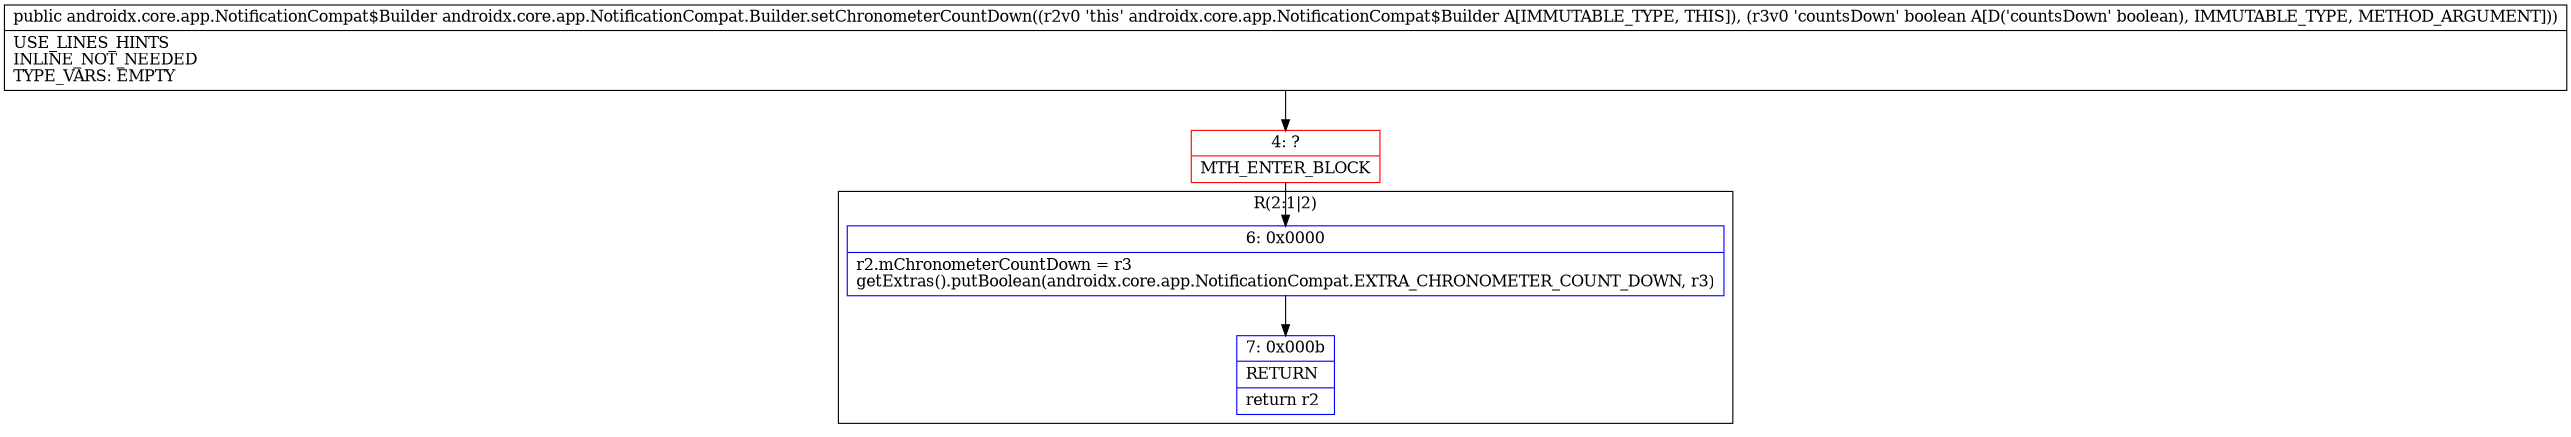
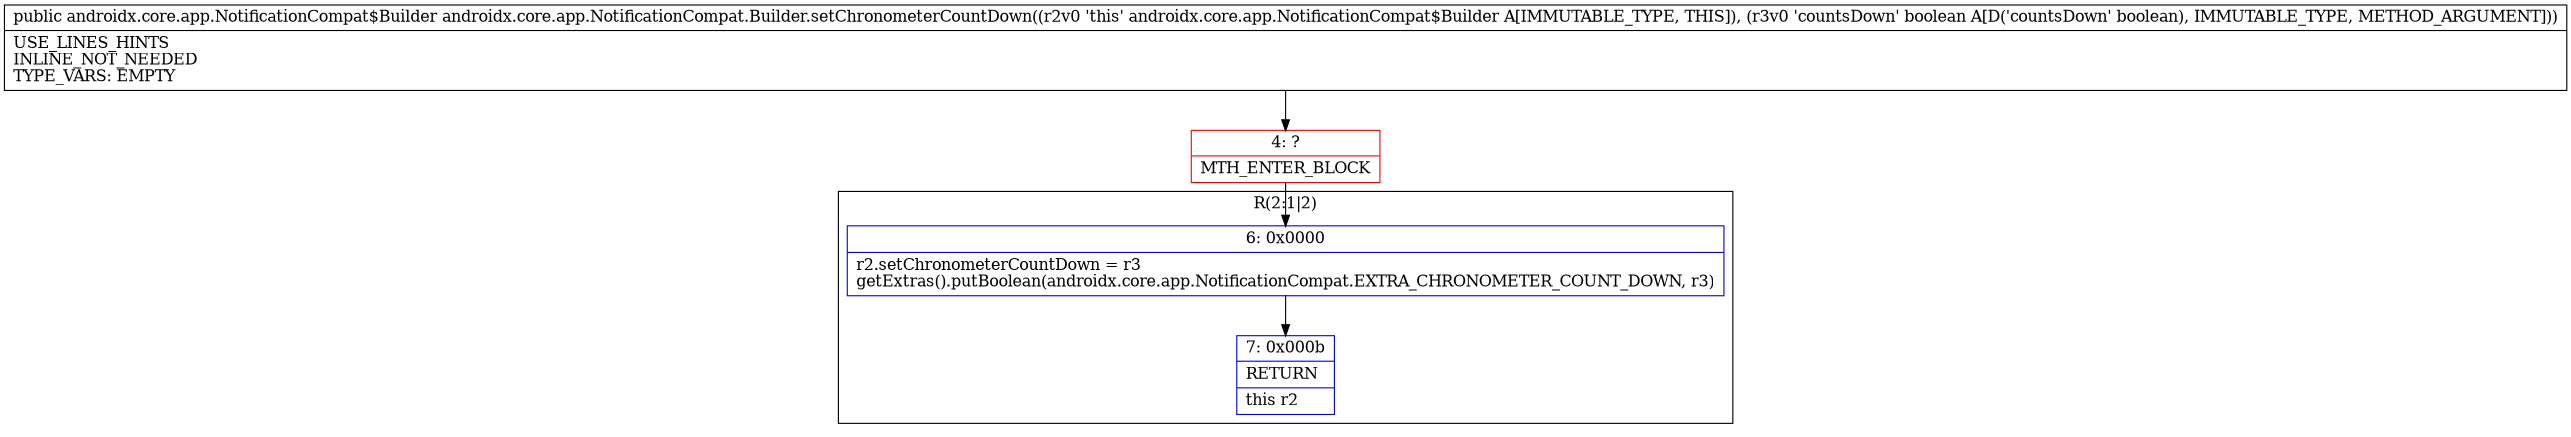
  digraph {
    fontname="DejaVu Serif"
    node [color=blue fontname="DejaVu Serif" shape=record]
    edge [fontname="DejaVu Serif"]
-   n1 [label="{6\:\ 0x0000|r2.mChronometerCountDown = r3\lgetExtras().putBoolean(androidx.core.app.NotificationCompat.EXTRA_CHRONOMETER_COUNT_DOWN, r3)\l}"]
-   n2 [label="{7\:\ 0x000b|RETURN\l|return r2\l}"]
+   n1 [label="{6\:\ 0x0000|r2.setChronometerCountDown = r3\lgetExtras().putBoolean(androidx.core.app.NotificationCompat.EXTRA_CHRONOMETER_COUNT_DOWN, r3)\l}"]
+   n2 [label="{7\:\ 0x000b|RETURN\l|this r2\l}"]
    n3 [color=red label="{4\:\ ?|MTH_ENTER_BLOCK\l}"]
    n4 [label="{public androidx.core.app.NotificationCompat$Builder androidx.core.app.NotificationCompat.Builder.setChronometerCountDown((r2v0 'this' androidx.core.app.NotificationCompat$Builder A[IMMUTABLE_TYPE, THIS]), (r3v0 'countsDown' boolean A[D('countsDown' boolean), IMMUTABLE_TYPE, METHOD_ARGUMENT]))  | USE_LINES_HINTS\lINLINE_NOT_NEEDED\lTYPE_VARS: EMPTY\l}" color=""]
    subgraph cluster_1 {
      label="R(2:1|2)"
      n1
      n2
    }
    n1 -> n2
    n3 -> n1
    n4 -> n3
  }
